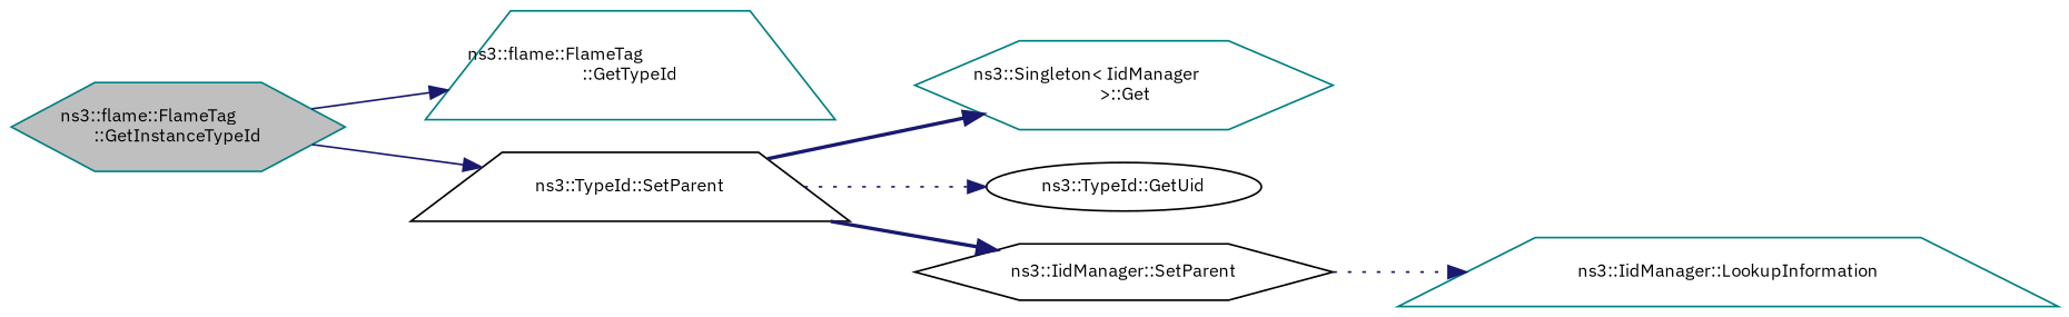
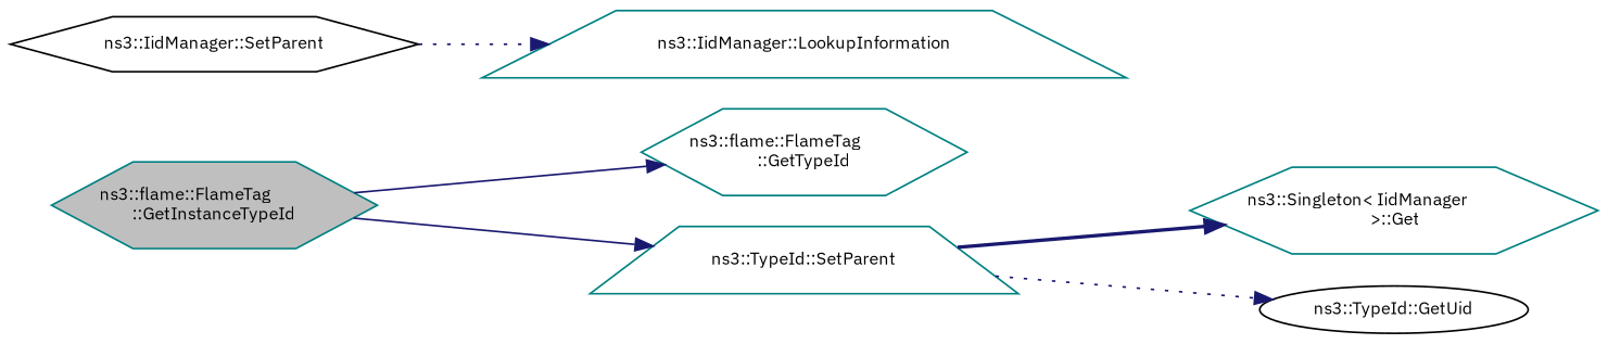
  digraph {
    fontname="IBM Plex Sans"
    rankdir=LR
    node [color=teal fillcolor=white fontname="IBM Plex Sans" fontsize=10 shape=hexagon style=filled]
    edge [color=midnightblue fontname="IBM Plex Sans" fontsize=10 labelfontname=Helvetica labelfontsize=10 style=solid]
    n1 [fillcolor=grey75 fontcolor=black height=0.2 label="ns3::flame::FlameTag\l::GetInstanceTypeId" width=0.4]
-   n2 [height=0.2 label="ns3::flame::FlameTag\l::GetTypeId" shape=trapezium width=0.4]
-   n3 [color=black height=0.2 label="ns3::TypeId::SetParent" shape=trapezium width=0.4]
+   n2 [height=0.2 label="ns3::flame::FlameTag\l::GetTypeId" width=0.4]
+   n3 [height=0.2 label="ns3::TypeId::SetParent" shape=trapezium width=0.4]
    n4 [height=0.2 label="ns3::Singleton\< IidManager\l \>::Get" width=0.4]
    n5 [color=black height=0.2 label="ns3::TypeId::GetUid" shape=ellipse width=0.4]
    n6 [color=black height=0.2 label="ns3::IidManager::SetParent" width=0.4]
    n7 [height=0.2 label="ns3::IidManager::LookupInformation" shape=trapezium width=0.4]
    n1 -> n2
    n1 -> n3
    n3 -> n4 [style=bold]
    n3 -> n5 [style=dotted]
-   n3 -> n6 [style=bold]
    n6 -> n7 [style=dotted]
  }
